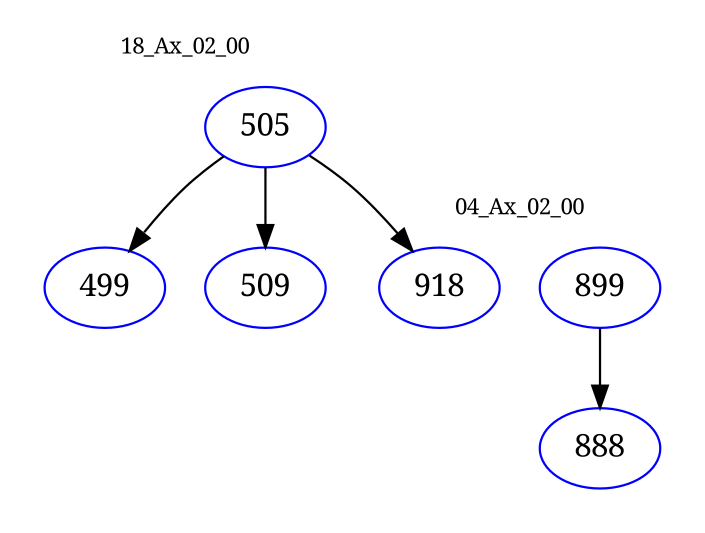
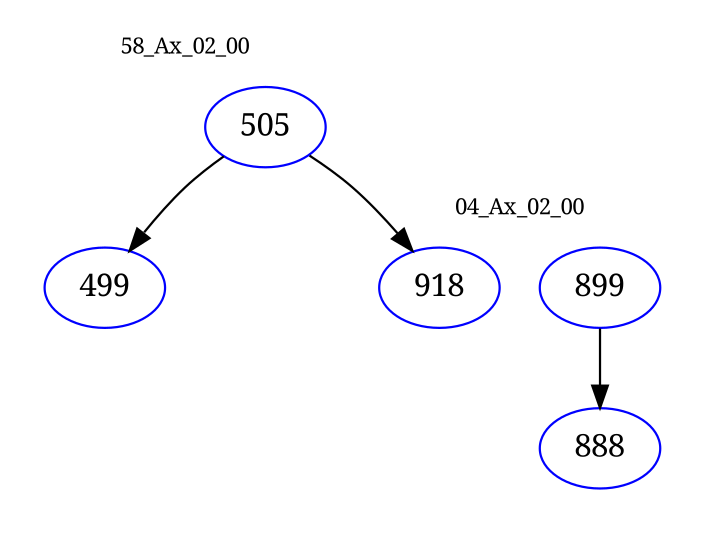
  digraph {
    fontname="Noto Serif"
    node [color=blue fontname="Noto Serif"]
    edge [color=black fontname="Noto Serif"]
    n1 [label=899]
    n2 [label=888]
    n3 [label=918]
    n4 [label=505]
    n5 [label=499]
-   n6 [label=509]
    subgraph cluster_1 {
      color=white
      fontsize=10
      label="04_Ax_02_00"
      n1
      n2
      n3
    }
    subgraph cluster_2 {
      color=white
      fontsize=10
-     label="18_Ax_02_00"
+     label="58_Ax_02_00"
      n4
      n5
-     n6
    }
    n1 -> n2
    n4 -> n3
    n4 -> n5
-   n4 -> n6
  }
